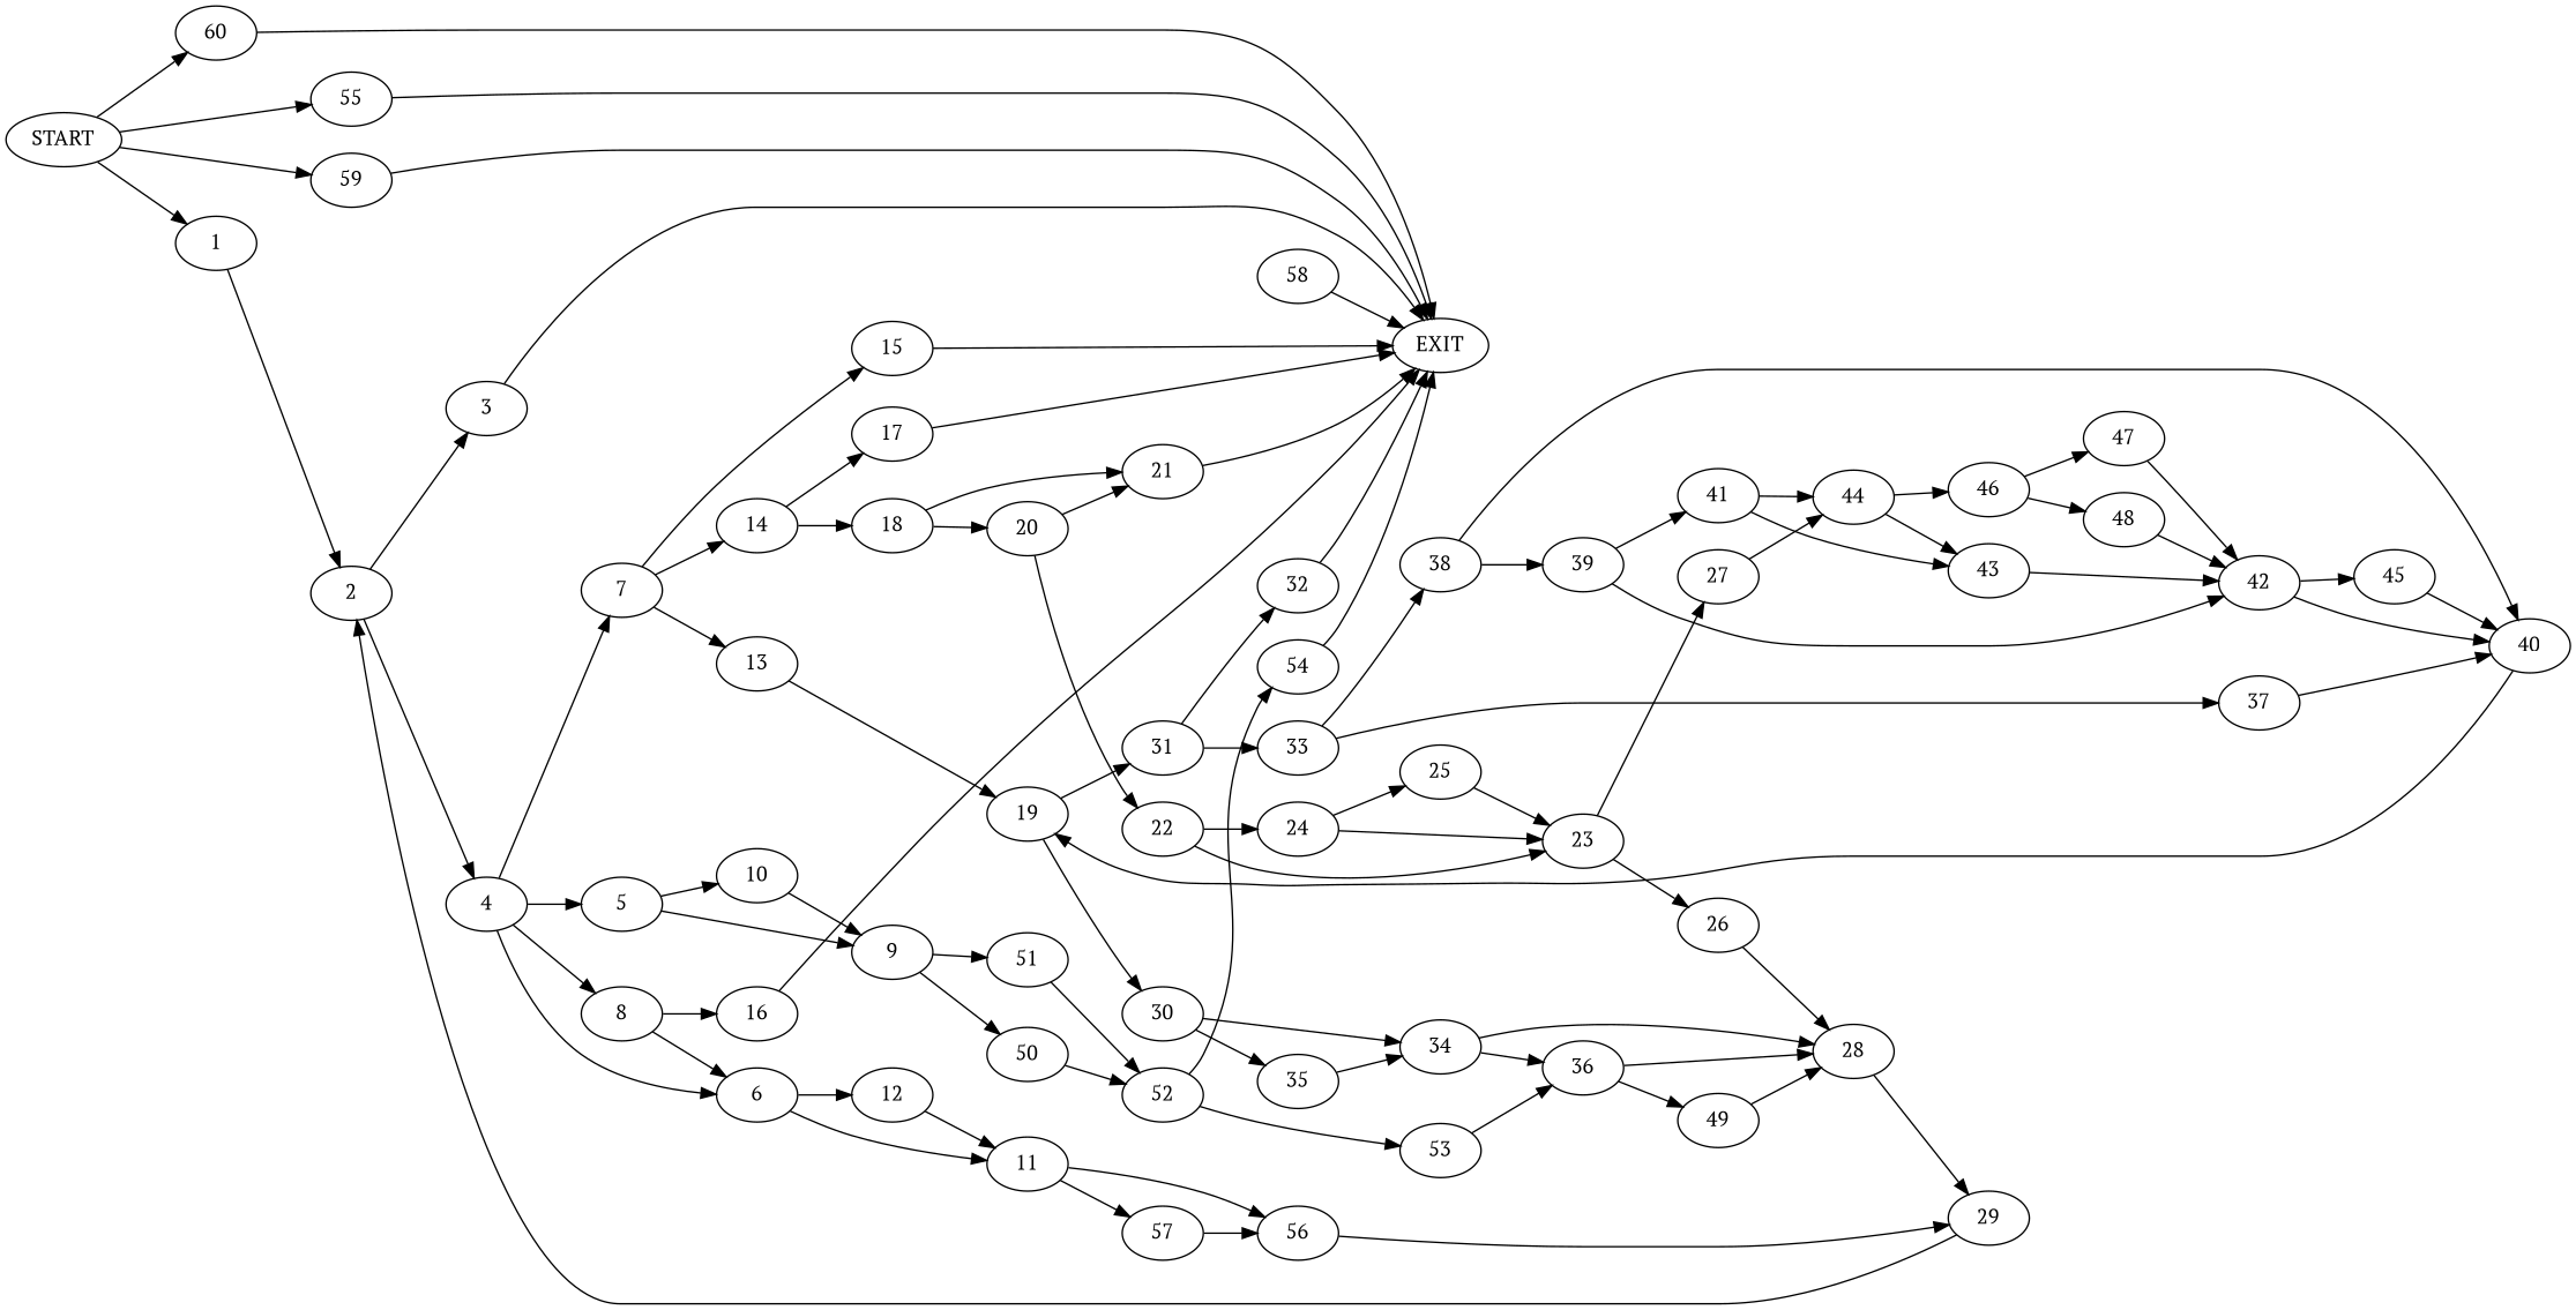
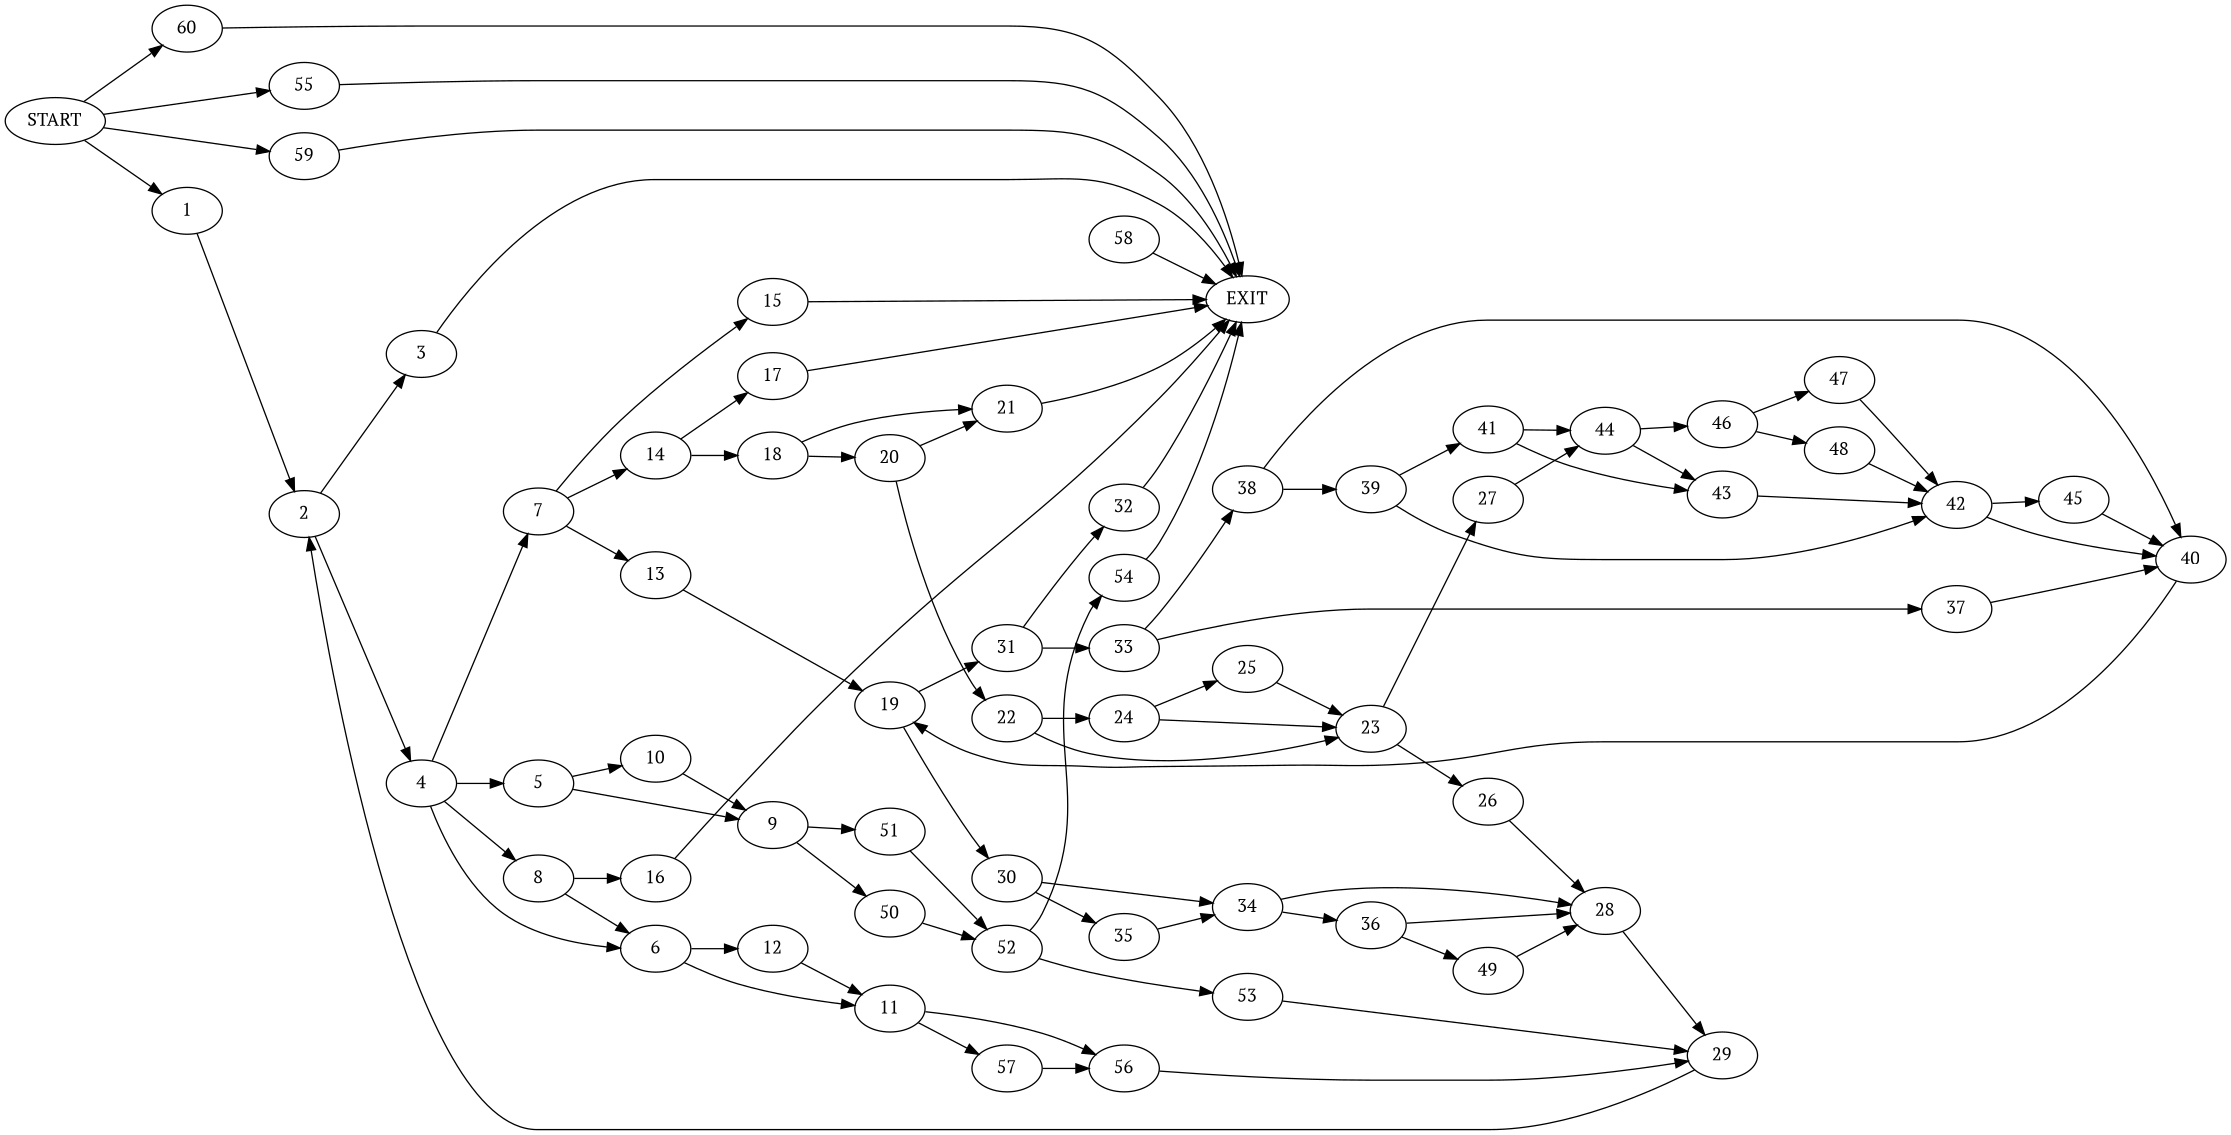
  digraph {
    fontname="PT Serif"
    rankdir=LR
    node [fontname="PT Serif"]
    edge [fontname="PT Serif"]
    n1 [label=START]
    1
    55
    59
    60
    2
    n7 [label=EXIT]
    3
    4
    5
    6
    7
    8
    9
    10
    11
    12
    13
    14
    15
    16
    50
    51
    56
    57
    19
    17
    18
    52
    29
    58
    30
    31
    20
    21
    22
    34
    35
    32
    33
    23
    24
    26
    27
    25
    28
    44
    36
    37
    38
    40
    39
    49
    41
    42
    43
    45
    46
    47
    48
    53
    54
    n1 -> 1
    n1 -> 55
    n1 -> 59
    n1 -> 60
    1 -> 2
    55 -> n7
    59 -> n7
    60 -> n7
    2 -> 3
    2 -> 4
    3 -> n7
    4 -> 5
    4 -> 6
    4 -> 7
    4 -> 8
    5 -> 9
    5 -> 10
    6 -> 11
    6 -> 12
    7 -> 13
    7 -> 14
    7 -> 15
    8 -> 6
    8 -> 16
    9 -> 50
    9 -> 51
    10 -> 9
    11 -> 56
    11 -> 57
    12 -> 11
    13 -> 19
    14 -> 17
    14 -> 18
    15 -> n7
    16 -> n7
    50 -> 52
    51 -> 52
    56 -> 29
    57 -> 56
    19 -> 30
    19 -> 31
    17 -> n7
    18 -> 20
    18 -> 21
    52 -> 53
    52 -> 54
    29 -> 2
    58 -> n7
    30 -> 34
    30 -> 35
    31 -> 32
    31 -> 33
    20 -> 21
    20 -> 22
    21 -> n7
    22 -> 23
    22 -> 24
    34 -> 28
    34 -> 36
    35 -> 34
    32 -> n7
    33 -> 37
    33 -> 38
    23 -> 26
    23 -> 27
    24 -> 23
    24 -> 25
    26 -> 28
    27 -> 44
    25 -> 23
    28 -> 29
    44 -> 43
    44 -> 46
    36 -> 28
    36 -> 49
    37 -> 40
    38 -> 40
    38 -> 39
    40 -> 19
    39 -> 41
    39 -> 42
    49 -> 28
    41 -> 44
    41 -> 43
    42 -> 40
    42 -> 45
    43 -> 42
    45 -> 40
    46 -> 47
    46 -> 48
    47 -> 42
    48 -> 42
-   53 -> 36
+   53 -> 29
    54 -> n7
  }
